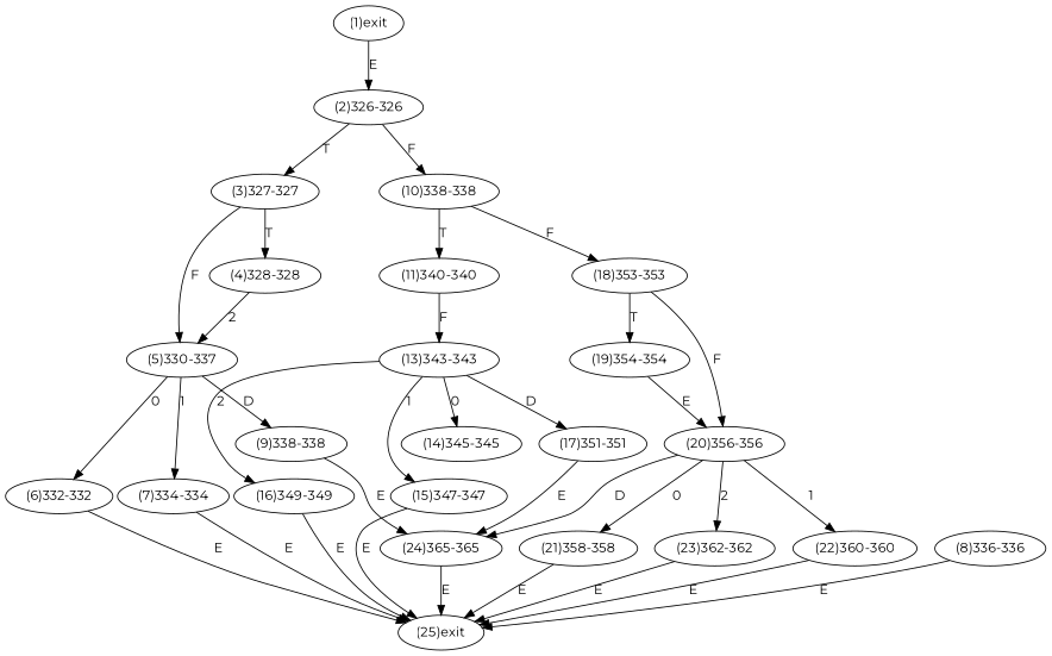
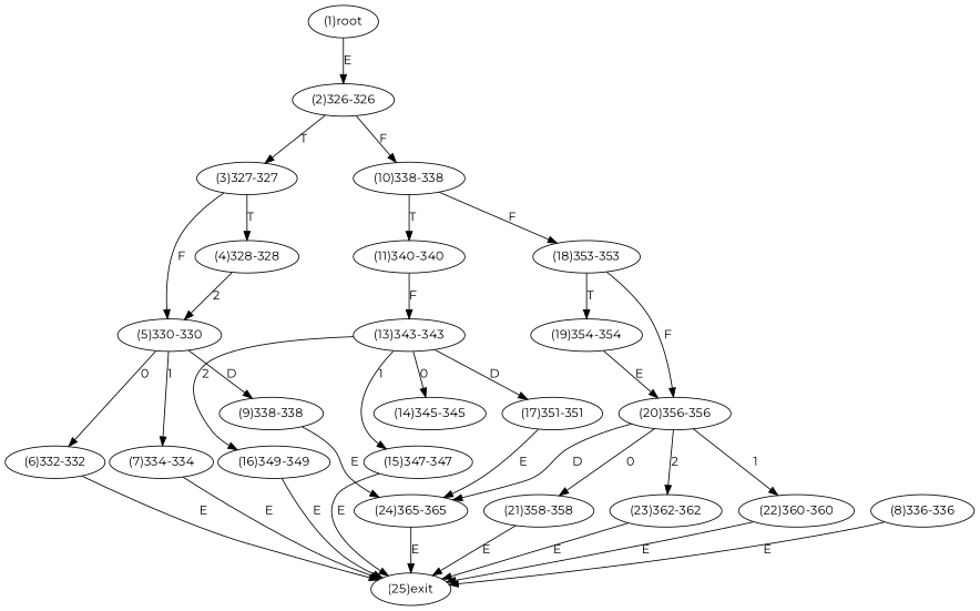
  digraph {
    fontname=Montserrat
    node [fontname=Montserrat]
    edge [fontname=Montserrat]
-   n1 [label="(1)exit"]
+   n1 [label="(1)root"]
    n2 [label="(2)326-326"]
    n3 [label="(3)327-327"]
    n4 [label="(10)338-338"]
    n5 [label="(4)328-328"]
-   n6 [label="(5)330-337"]
+   n6 [label="(5)330-330"]
    n7 [label="(11)340-340"]
    n8 [label="(18)353-353"]
    n9 [label="(6)332-332"]
    n10 [label="(7)334-334"]
    n11 [label="(9)338-338"]
    n12 [label="(25)exit"]
    n13 [label="(8)336-336"]
    n14 [label="(24)365-365"]
    n15 [label="(13)343-343"]
    n16 [label="(19)354-354"]
    n17 [label="(20)356-356"]
    n18 [label="(14)345-345"]
    n19 [label="(15)347-347"]
    n20 [label="(17)351-351"]
    n21 [label="(16)349-349"]
    n22 [label="(21)358-358"]
    n23 [label="(23)362-362"]
    n24 [label="(22)360-360"]
    n1 -> n2 [label=E]
    n2 -> n3 [label=T]
    n2 -> n4 [label=F]
    n3 -> n5 [label=T]
    n3 -> n6 [label=F]
    n4 -> n7 [label=T]
    n4 -> n8 [label=F]
    n5 -> n6 [label=2]
    n6 -> n9 [label=0]
    n6 -> n10 [label=1]
    n6 -> n11 [label=D]
    n7 -> n15 [label=F]
    n8 -> n16 [label=T]
    n8 -> n17 [label=F]
    n9 -> n12 [label=E]
    n10 -> n12 [label=E]
    n11 -> n14 [label=E]
    n13 -> n12 [label=E]
    n14 -> n12 [label=E]
    n15 -> n18 [label=0]
    n15 -> n19 [label=1]
    n15 -> n20 [label=D]
    n15 -> n21 [label=2]
    n16 -> n17 [label=E]
    n17 -> n14 [label=D]
    n17 -> n22 [label=0]
    n17 -> n23 [label=2]
    n17 -> n24 [label=1]
    n19 -> n12 [label=E]
    n20 -> n14 [label=E]
    n21 -> n12 [label=E]
    n22 -> n12 [label=E]
    n23 -> n12 [label=E]
    n24 -> n12 [label=E]
  }
